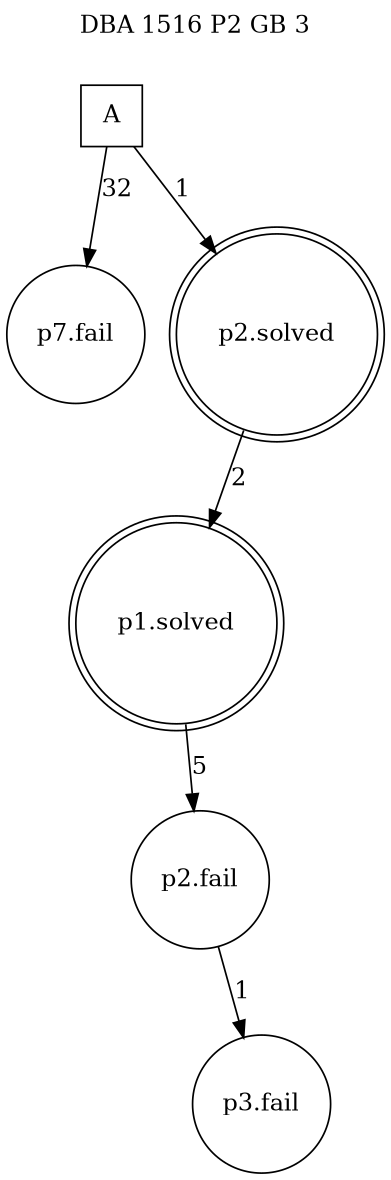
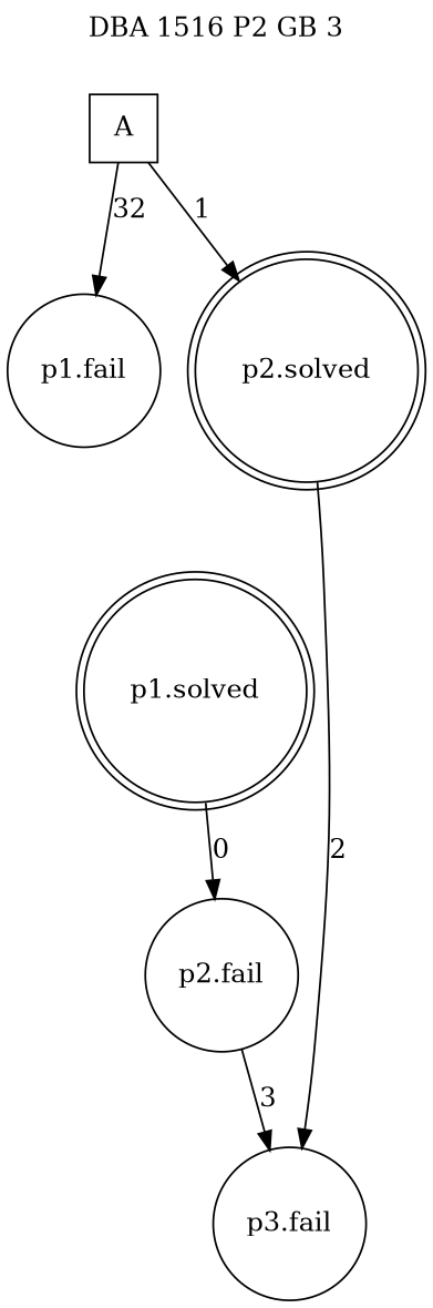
  digraph {
    label=" DBA 1516 P2 GB 3 "
    labelloc=tl
    rankdir=TB
    node [shape=circle]
    n1 [label=A shape=square]
-   n2 [label="p7.fail"]
+   n2 [label="p1.fail"]
    n3 [label="p2.solved" shape=doublecircle]
    n4 [label="p1.solved" shape=doublecircle]
    n5 [label="p2.fail"]
    n6 [label="p3.fail"]
    n1 -> n2 [label=32]
    n1 -> n3 [label=1]
-   n3 -> n4 [label=2]
-   n4 -> n5 [label=5]
-   n5 -> n6 [label=1]
+   n3 -> n6 [label=2]
+   n4 -> n5 [label=0]
+   n5 -> n6 [label=3]
  }
